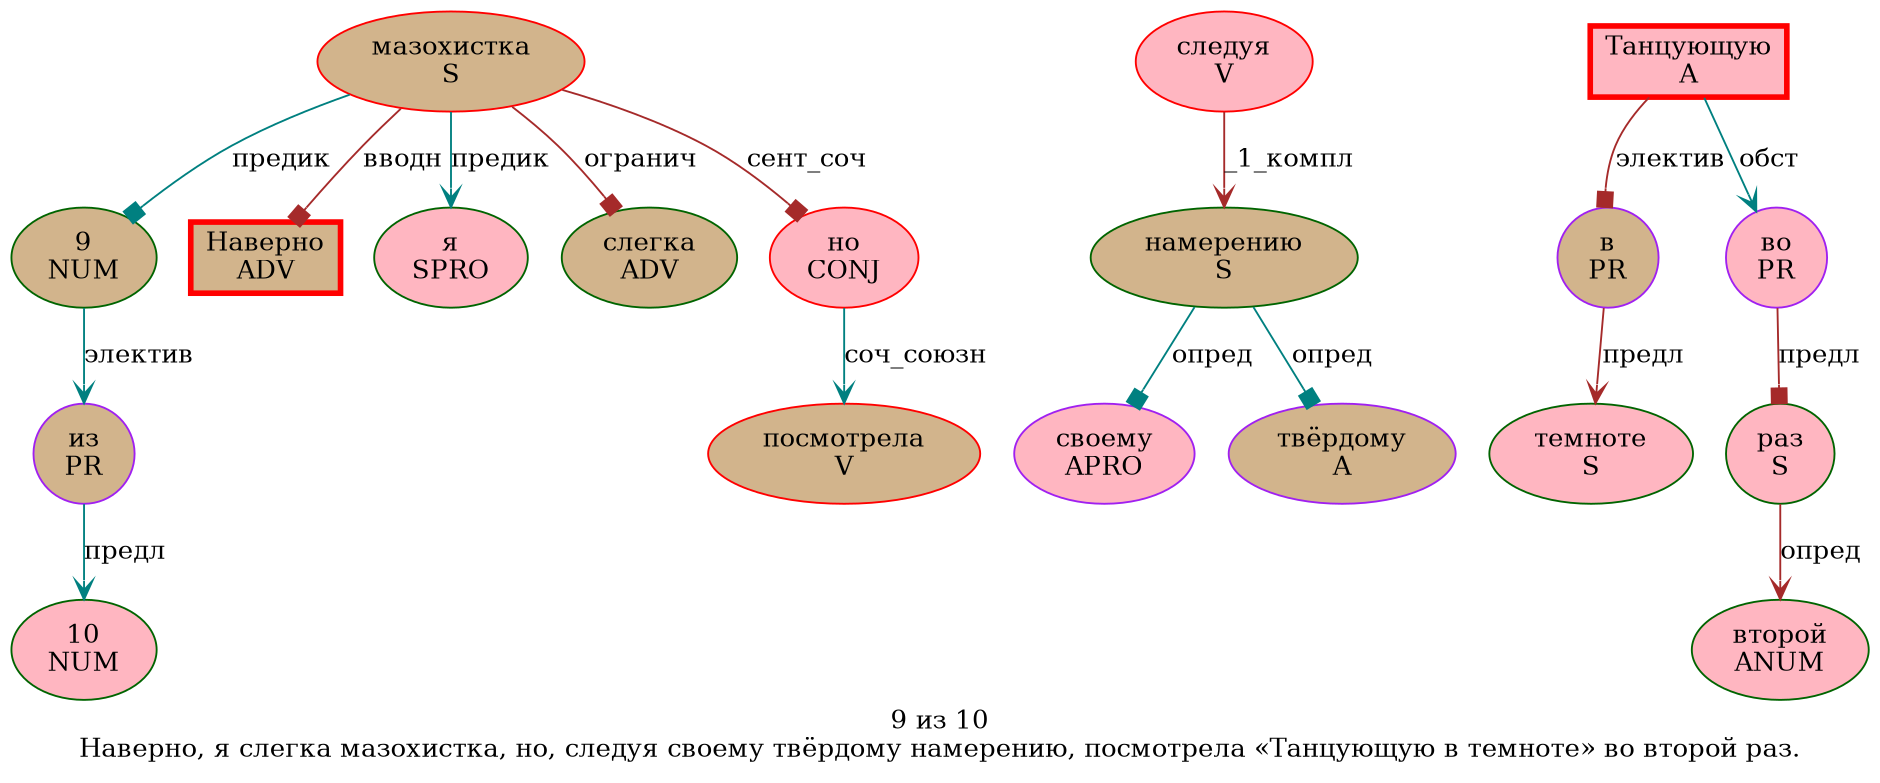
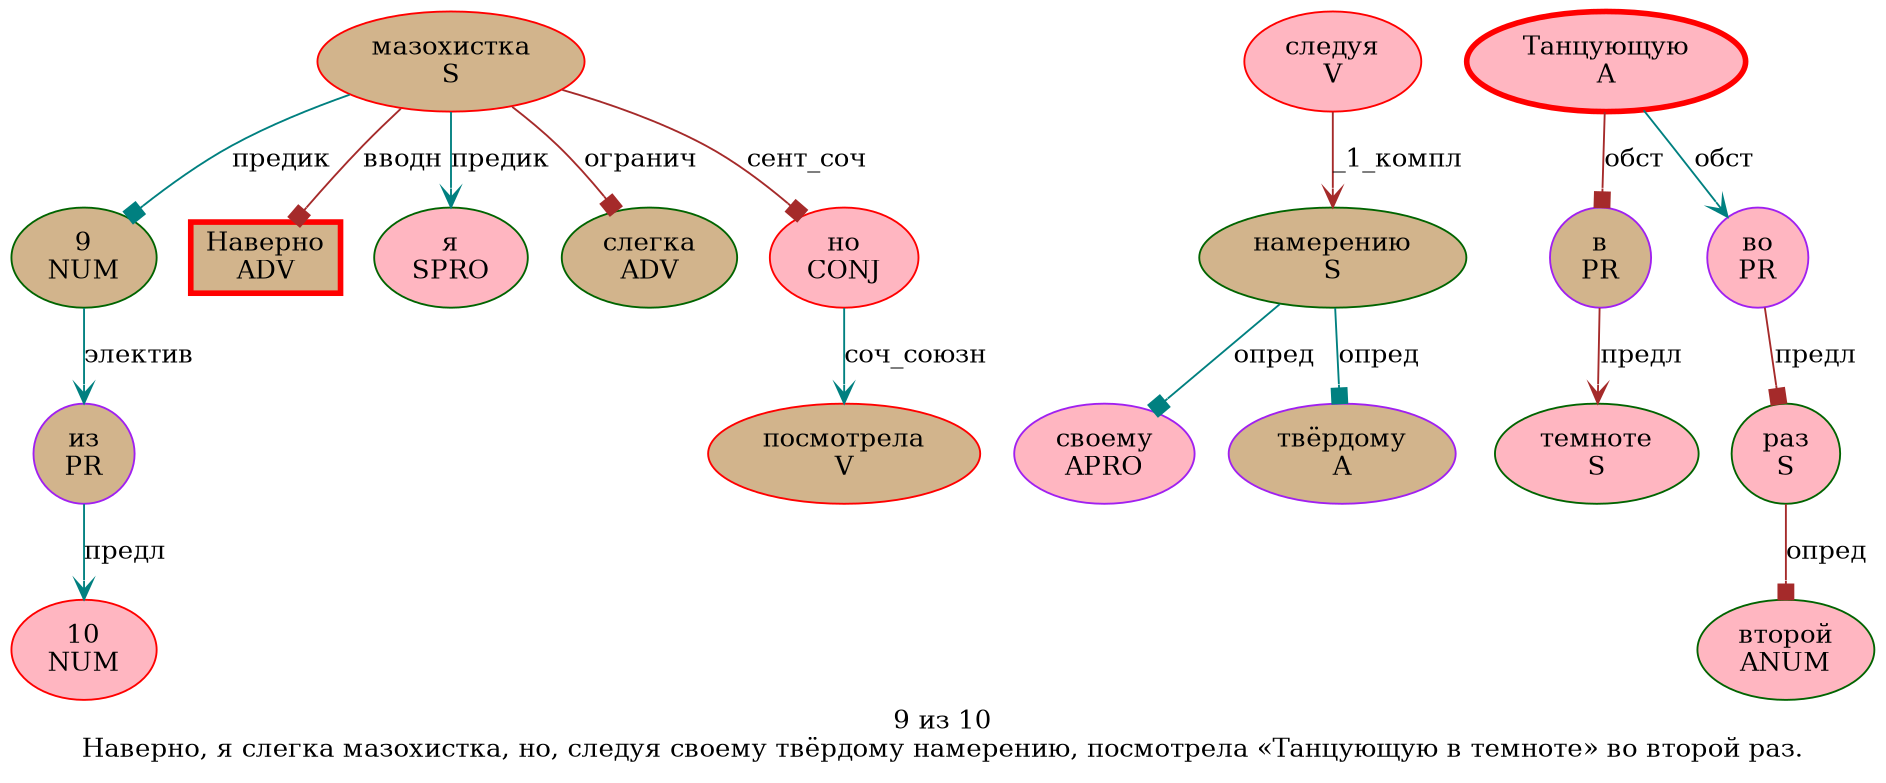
  digraph {
    label="9 из 10\nНаверно, я слегка мазохистка, но, следуя своему твёрдому намерению, посмотрела «Танцующую в темноте» во второй раз."
    node [color=darkgreen fillcolor=lightpink penwidth=1 shape=ellipse style=filled]
    edge [arrowhead=vee color=teal]
    n1 [fillcolor=tan label="9\nNUM"]
    n2 [color=purple fillcolor=tan label="из\nPR"]
-   n3 [label="10\nNUM"]
+   n3 [color=red label="10\nNUM"]
    n4 [color=red fillcolor=tan label="Наверно\nADV" penwidth=3 shape=box]
    n5 [label="я\nSPRO"]
    n6 [fillcolor=tan label="слегка\nADV"]
    n7 [color=red fillcolor=tan label="мазохистка\nS"]
    n8 [color=red label="но\nCONJ"]
    n9 [color=red fillcolor=tan label="посмотрела\nV"]
    n10 [color=red label="следуя\nV"]
    n11 [fillcolor=tan label="намерению\nS"]
    n12 [color=purple label="своему\nAPRO"]
    n13 [color=purple fillcolor=tan label="твёрдому\nA"]
-   n14 [color=red label="Танцующую\nA" penwidth=3 shape=box]
+   n14 [color=red label="Танцующую\nA" penwidth=3]
    n15 [color=purple fillcolor=tan label="в\nPR"]
    n16 [color=purple label="во\nPR"]
    n17 [label="темноте\nS"]
    n18 [label="раз\nS"]
    n19 [label="второй\nANUM"]
    n1 -> n2 [label="электив"]
    n2 -> n3 [label="предл"]
    n7 -> n1 [arrowhead=box label="предик"]
    n7 -> n4 [arrowhead=box color=brown label="вводн"]
    n7 -> n5 [label="предик"]
    n7 -> n6 [arrowhead=box color=brown label="огранич"]
    n7 -> n8 [arrowhead=box color=brown label="сент_соч"]
    n8 -> n9 [label="соч_союзн"]
    n10 -> n11 [color=brown label="_1_компл"]
    n11 -> n12 [arrowhead=box label="опред"]
    n11 -> n13 [arrowhead=box label="опред"]
-   n14 -> n15 [arrowhead=box color=brown label="электив"]
+   n14 -> n15 [arrowhead=box color=brown label="обст"]
    n14 -> n16 [label="обст"]
    n15 -> n17 [color=brown label="предл"]
    n16 -> n18 [arrowhead=box color=brown label="предл"]
-   n18 -> n19 [color=brown label="опред"]
+   n18 -> n19 [arrowhead=box color=brown label="опред"]
  }
